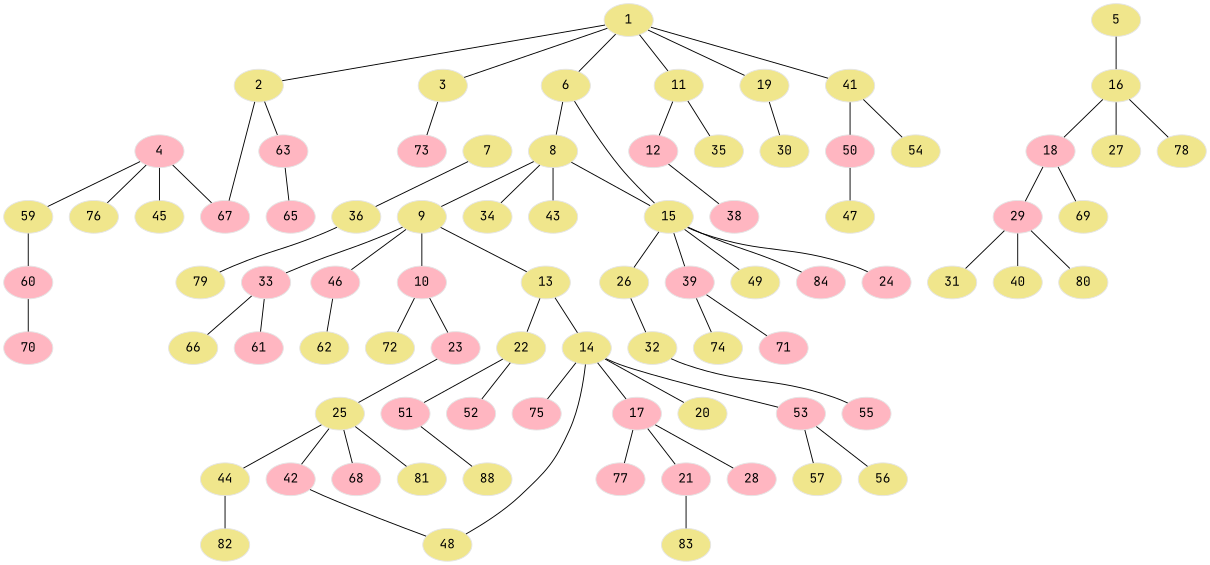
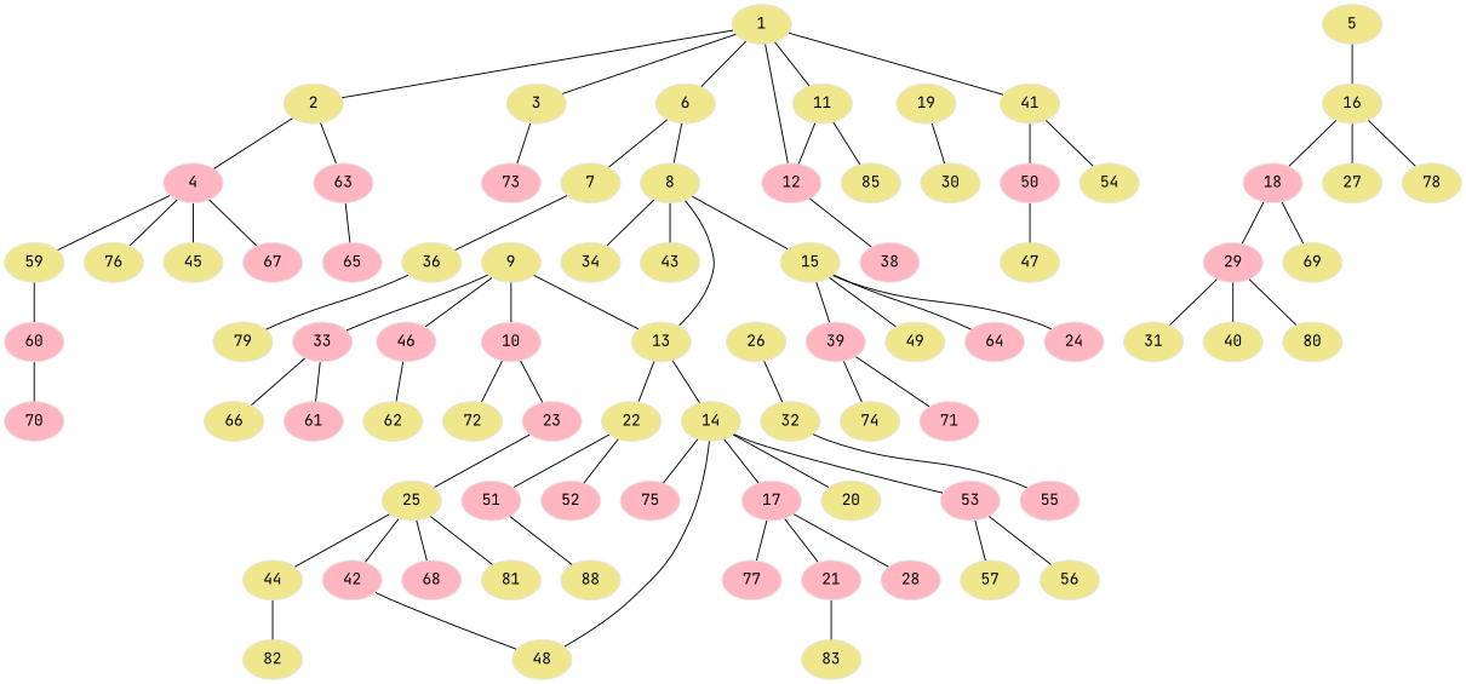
  graph {
    fontname="JetBrains Mono"
    node [color=gray90 fillcolor=khaki fontname="JetBrains Mono" style=filled]
    edge [fontname="JetBrains Mono"]
    1
    2
    3
    6
    11
    19
    41
    4 [fillcolor=lightpink]
    63 [fillcolor=lightpink]
    73 [fillcolor=lightpink]
    7
    8
    12 [fillcolor=lightpink]
-   35
+   35 [label=85]
    30
    50 [fillcolor=lightpink]
    54
    45
    59
    67 [fillcolor=lightpink]
    76
    5
    16
    65 [fillcolor=lightpink]
    60 [fillcolor=lightpink]
    18 [fillcolor=lightpink]
    27
    78
    36
    9
    15
    34
    43
    79
    10 [fillcolor=lightpink]
    13
    33 [fillcolor=lightpink]
    46 [fillcolor=lightpink]
    24 [fillcolor=lightpink]
    26
    39 [fillcolor=lightpink]
    49
-   64 [fillcolor=lightpink label=84]
+   64 [fillcolor=lightpink]
    23 [fillcolor=lightpink]
    72
    14
    22
    61 [fillcolor=lightpink]
    66
    62
    25
    38 [fillcolor=lightpink]
    17 [fillcolor=lightpink]
    20
    48
    53 [fillcolor=lightpink]
    75 [fillcolor=lightpink]
    51 [fillcolor=lightpink]
    52 [fillcolor=lightpink]
    21 [fillcolor=lightpink]
    28 [fillcolor=lightpink]
    77 [fillcolor=lightpink]
    56
    57
    32
    71 [fillcolor=lightpink]
    74
    29 [fillcolor=lightpink]
    69
    83
    31
    40
    80
    n74 [label=88]
    42 [fillcolor=lightpink]
    68 [fillcolor=lightpink]
    81
    44
    55 [fillcolor=lightpink]
    47
    82
    70 [fillcolor=lightpink]
    1 -- 2
    1 -- 3
    1 -- 6
    1 -- 11
-   1 -- 19
+   1 -- 12
    1 -- 41
-   2 -- 67
+   2 -- 4
    2 -- 63
    3 -- 73
-   6 -- 15
+   6 -- 7
    6 -- 8
    11 -- 12
    11 -- 35
    19 -- 30
    41 -- 50
    41 -- 54
    4 -- 45
    4 -- 59
    4 -- 67
    4 -- 76
    63 -- 65
    7 -- 36
-   8 -- 9
+   8 -- 13
    8 -- 15
    8 -- 34
    8 -- 43
    12 -- 38
    50 -- 47
    59 -- 60
    5 -- 16
    16 -- 18
    16 -- 27
    16 -- 78
    60 -- 70
    18 -- 29
    18 -- 69
    36 -- 79
    9 -- 10
    9 -- 13
    9 -- 33
    9 -- 46
    15 -- 24
-   15 -- 26
    15 -- 39
    15 -- 49
    15 -- 64
    10 -- 23
    10 -- 72
    13 -- 14
    13 -- 22
    33 -- 61
    33 -- 66
    46 -- 62
    26 -- 32
    39 -- 71
    39 -- 74
    23 -- 25
    14 -- 17
    14 -- 20
    14 -- 48
    14 -- 53
    14 -- 75
    22 -- 51
    22 -- 52
    25 -- 42
    25 -- 68
    25 -- 81
    25 -- 44
    17 -- 21
    17 -- 28
    17 -- 77
    53 -- 56
    53 -- 57
    51 -- n74
    21 -- 83
    32 -- 55
    29 -- 31
    29 -- 40
    29 -- 80
    42 -- 48
    44 -- 82
  }
